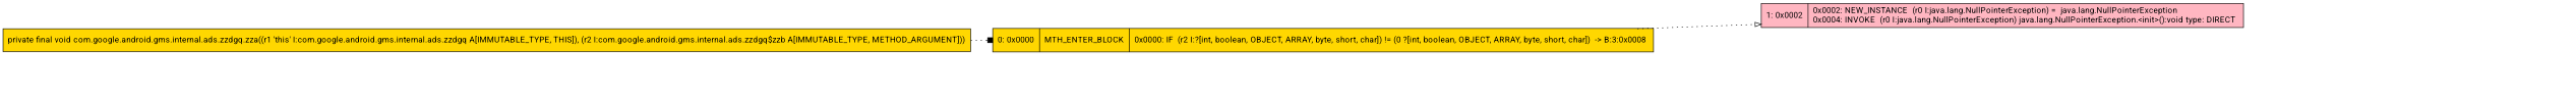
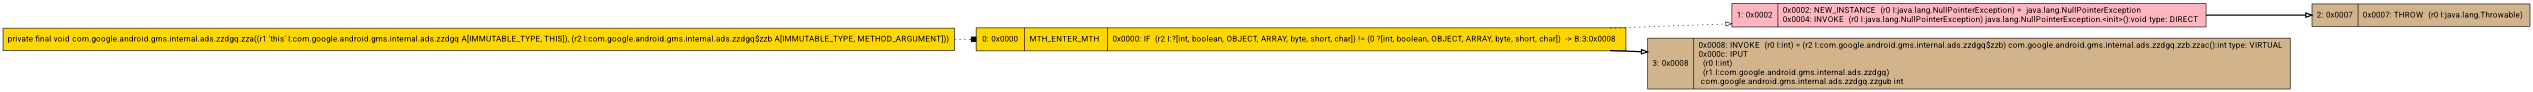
  digraph {
    fontname=Roboto
    rankdir=LR
    node [fillcolor=gold fontname=Roboto shape=record style=filled]
    edge [arrowhead=onormal fontname=Roboto style=dotted]
-   n1 [label="{0\:\ 0x0000|MTH_ENTER_BLOCK\l|0x0000: IF  (r2 I:?[int, boolean, OBJECT, ARRAY, byte, short, char]) != (0 ?[int, boolean, OBJECT, ARRAY, byte, short, char])  \-\> B:3:0x0008 \l}"]
+   n1 [label="{0\:\ 0x0000|MTH_ENTER_MTH\l|0x0000: IF  (r2 I:?[int, boolean, OBJECT, ARRAY, byte, short, char]) != (0 ?[int, boolean, OBJECT, ARRAY, byte, short, char])  \-\> B:3:0x0008 \l}"]
    n2 [fillcolor=lightpink label="{1\:\ 0x0002|0x0002: NEW_INSTANCE  (r0 I:java.lang.NullPointerException) =  java.lang.NullPointerException \l0x0004: INVOKE  (r0 I:java.lang.NullPointerException) java.lang.NullPointerException.\<init\>():void type: DIRECT \l}"]
+   n3 [fillcolor=tan label="{3\:\ 0x0008|0x0008: INVOKE  (r0 I:int) = (r2 I:com.google.android.gms.internal.ads.zzdgq$zzb) com.google.android.gms.internal.ads.zzdgq.zzb.zzac():int type: VIRTUAL \l0x000c: IPUT  \l  (r0 I:int)\l  (r1 I:com.google.android.gms.internal.ads.zzdgq)\l com.google.android.gms.internal.ads.zzdgq.zzgub int \l}"]
+   n4 [fillcolor=tan label="{2\:\ 0x0007|0x0007: THROW  (r0 I:java.lang.Throwable) \l}"]
    n5 [label="{private final void com.google.android.gms.internal.ads.zzdgq.zza((r1 'this' I:com.google.android.gms.internal.ads.zzdgq A[IMMUTABLE_TYPE, THIS]), (r2 I:com.google.android.gms.internal.ads.zzdgq$zzb A[IMMUTABLE_TYPE, METHOD_ARGUMENT])) }"]
    n1 -> n2
+   n1 -> n3 [style=bold]
+   n2 -> n4 [style=bold]
    n5 -> n1 [arrowhead=box]
  }
